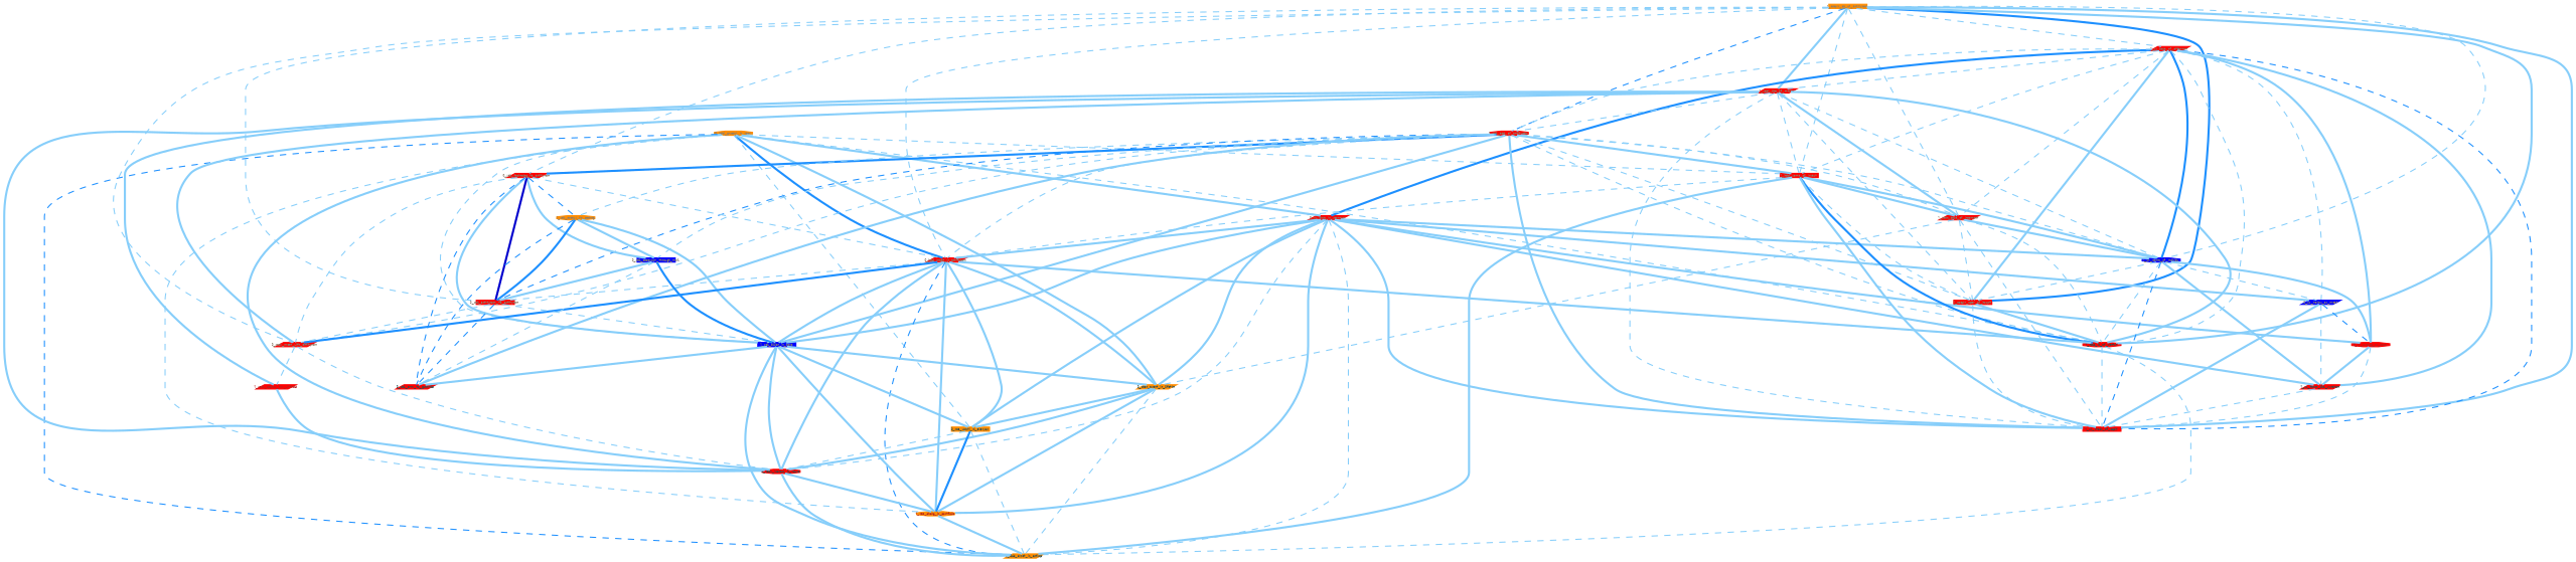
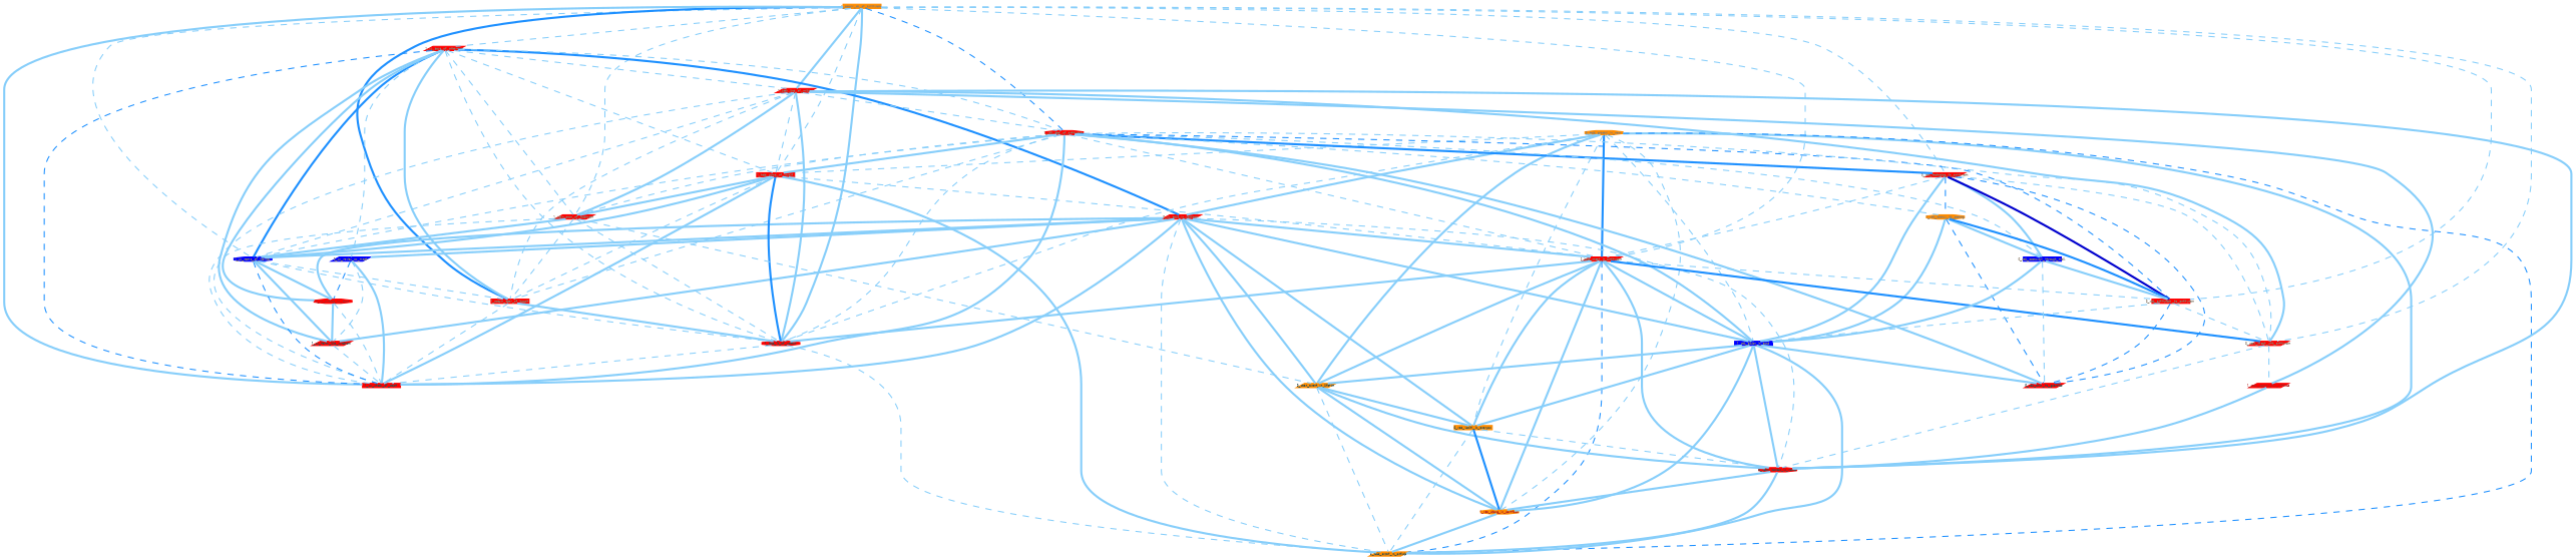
  graph {
    fontname="Patrick Hand"
    node [color=red fixedsize=true fontcolor="#8b7d6b" fontname="Patrick Hand" fontsize=4 shape=parallelogram style=filled]
    edge [color="#87cefa" fontname="Patrick Hand" style=bold w=1]
    "1_acquir_all_of_entitynam " [color=darkorange height=.06 shape=box width=.5]
    "1_us_base_of_othernum " [height=.06 width=.5]
    "0_hold_groceri_in_rear " [color=darkorange height=.06 shape=octagon width=.5]
    "1_seek_line_of_million " [height=.06 width=.5]
    "0_us_base_in_yearnum " [height=.06 width=.5]
    "1_sell_copi_of_entitynam " [height=.06 shape=octagon width=.5]
    "0_sell_technolog_to_entitynam " [height=.06 width=.5]
    "1_hold_some_of_invest " [height=.06 shape=box width=.5]
    "1_sell_access_to_packag " [color=darkorange height=.06 shape=octagon width=.5]
    "0_hold_meet_in_entitynam " [height=.06 width=.5]
    "1_seen_case_of_incompet " [height=.06 width=.5]
    "0_sell_accessori_through_mail " [color=blue height=.06 shape=box width=.5]
    "1_us_name_of_individu " [color=blue height=.06 shape=octagon width=.5]
    n14 [color=blue height=.06 label="0_us_review_as_meet" width=.5]
    "0_sell_entitynam_to_entitynam " [height=.06 shape=box width=.5]
    "1_sell_billion_in_bond " [color=blue height=.06 shape=box width=.5]
    "0_seek_meet_with_entitynam " [height=.06 width=.5]
    "1_acquir_oper_of_hospit " [height=.06 shape=box width=.5]
    "0_us_averag_as_base " [fontcolor="#b22222" height=.06 shape=octagon width=.5]
    "1_seek_approv_for_withhold " [fontcolor="#b22222" height=.06 width=.5]
    "1_see_chang_in_portfolio " [color=darkorange fontcolor="#b22222" height=.06 shape=octagon width=.5]
    "1_hold_%_of_ventur " [fontcolor="#2f4f4f" height=.06 shape=octagon width=.5]
    "1_us_stock_of_capit " [fontcolor="#2f4f4f" height=.06 shape=box width=.5]
    "1_us_term_like_syndrom " [fontcolor="#2f4f4f" height=.06 width=.5]
    "0_seen_event_in_lifetim " [color=darkorange fontcolor="#2f4f4f" height=.06 width=.5]
    "0_see_vaniti_in_everyon " [color=darkorange fontcolor="#2f4f4f" height=.06 shape=box width=.5]
    "0_seek_increas_in_round " [fontcolor="#2f4f4f" height=.06 shape=octagon width=.5]
    "0_hold_asset_in_anticip " [color=darkorange fontcolor="#2f4f4f" height=.06 width=.5]
    "0_sell_arm_to_guerrilla " [fontcolor="#2f4f4f" height=.06 width=.5]
    subgraph sub_1 {
      "1_acquir_all_of_entitynam "
      "1_us_base_of_othernum "
      "0_hold_groceri_in_rear "
      "1_seek_line_of_million "
      "0_us_base_in_yearnum "
      "1_sell_copi_of_entitynam "
      "0_sell_technolog_to_entitynam "
      "1_hold_some_of_invest "
      "1_sell_access_to_packag "
      "0_hold_meet_in_entitynam "
      "1_seen_case_of_incompet "
      "0_sell_accessori_through_mail "
      "1_us_name_of_individu "
      n14
      "0_sell_entitynam_to_entitynam "
      "1_sell_billion_in_bond "
      "0_seek_meet_with_entitynam "
      "1_acquir_oper_of_hospit "
    }
    subgraph sub_2 {
      "0_us_averag_as_base "
      "1_seek_approv_for_withhold "
      "1_see_chang_in_portfolio "
    }
    "1_acquir_all_of_entitynam " -- "1_us_base_of_othernum " [style=dashed]
    "1_acquir_all_of_entitynam " -- "1_seek_line_of_million "
    "1_acquir_all_of_entitynam " -- "1_sell_copi_of_entitynam " [color="#1e90ff" style=dashed w=2]
    "1_acquir_all_of_entitynam " -- "0_sell_technolog_to_entitynam " [style=dashed]
    "1_acquir_all_of_entitynam " -- "1_hold_some_of_invest " [style=dashed]
    "1_acquir_all_of_entitynam " -- "0_hold_meet_in_entitynam " [style=dashed]
    "1_acquir_all_of_entitynam " -- "1_seen_case_of_incompet " [style=dashed]
    "1_acquir_all_of_entitynam " -- "1_us_name_of_individu " [style=dashed]
    "1_acquir_all_of_entitynam " -- "0_sell_entitynam_to_entitynam " [style=dashed]
    "1_acquir_all_of_entitynam " -- "0_seek_meet_with_entitynam " [style=dashed]
    "1_acquir_all_of_entitynam " -- "1_acquir_oper_of_hospit " [color="#1e90ff" w=2]
    "1_acquir_all_of_entitynam " -- "1_hold_%_of_ventur "
    "1_acquir_all_of_entitynam " -- "1_us_stock_of_capit "
    "1_us_base_of_othernum " -- "1_seek_line_of_million " [style=dashed]
    "1_us_base_of_othernum " -- "0_us_base_in_yearnum " [color="#1e90ff" w=2]
    "1_us_base_of_othernum " -- "1_sell_copi_of_entitynam " [style=dashed]
    "1_us_base_of_othernum " -- "1_hold_some_of_invest " [style=dashed]
    "1_us_base_of_othernum " -- "1_seen_case_of_incompet " [style=dashed]
    "1_us_base_of_othernum " -- "1_us_name_of_individu " [color="#1e90ff" w=2]
    "1_us_base_of_othernum " -- n14 [style=dashed]
    "1_us_base_of_othernum " -- "1_acquir_oper_of_hospit "
    "1_us_base_of_othernum " -- "0_us_averag_as_base "
    "1_us_base_of_othernum " -- "1_hold_%_of_ventur " [style=dashed]
    "1_us_base_of_othernum " -- "1_us_stock_of_capit " [color="#1e90ff" style=dashed w=2]
    "1_us_base_of_othernum " -- "1_us_term_like_syndrom "
    "0_hold_groceri_in_rear " -- "0_us_base_in_yearnum "
    "0_hold_groceri_in_rear " -- "1_hold_some_of_invest " [style=dashed]
    "0_hold_groceri_in_rear " -- "0_hold_meet_in_entitynam " [color="#1e90ff" w=2]
    "0_hold_groceri_in_rear " -- "1_sell_billion_in_bond " [style=dashed]
    "0_hold_groceri_in_rear " -- "1_see_chang_in_portfolio " [style=dashed]
    "0_hold_groceri_in_rear " -- "1_hold_%_of_ventur " [style=dashed]
    "0_hold_groceri_in_rear " -- "0_seen_event_in_lifetim "
    "0_hold_groceri_in_rear " -- "0_see_vaniti_in_everyon " [style=dashed]
    "0_hold_groceri_in_rear " -- "0_seek_increas_in_round "
    "0_hold_groceri_in_rear " -- "0_hold_asset_in_anticip " [color="#1e90ff" style=dashed w=2]
    "1_seek_line_of_million " -- "1_sell_copi_of_entitynam " [style=dashed]
    "1_seek_line_of_million " -- "1_hold_some_of_invest " [style=dashed]
    "1_seek_line_of_million " -- "1_seen_case_of_incompet "
    "1_seek_line_of_million " -- "1_us_name_of_individu " [style=dashed]
    "1_seek_line_of_million " -- "0_seek_meet_with_entitynam "
    "1_seek_line_of_million " -- "1_acquir_oper_of_hospit " [style=dashed]
    "1_seek_line_of_million " -- "1_seek_approv_for_withhold "
    "1_seek_line_of_million " -- "1_hold_%_of_ventur "
    "1_seek_line_of_million " -- "1_us_stock_of_capit " [style=dashed]
    "1_seek_line_of_million " -- "0_seek_increas_in_round "
    "0_us_base_in_yearnum " -- "0_hold_meet_in_entitynam "
    "0_us_base_in_yearnum " -- "1_us_name_of_individu "
    "0_us_base_in_yearnum " -- n14
    "0_us_base_in_yearnum " -- "1_sell_billion_in_bond "
    "0_us_base_in_yearnum " -- "0_us_averag_as_base "
    "0_us_base_in_yearnum " -- "1_see_chang_in_portfolio "
    "0_us_base_in_yearnum " -- "1_us_stock_of_capit "
    "0_us_base_in_yearnum " -- "1_us_term_like_syndrom "
    "0_us_base_in_yearnum " -- "0_seen_event_in_lifetim "
    "0_us_base_in_yearnum " -- "0_see_vaniti_in_everyon "
    "0_us_base_in_yearnum " -- "0_seek_increas_in_round " [style=dashed]
    "0_us_base_in_yearnum " -- "0_hold_asset_in_anticip " [style=dashed]
    "1_sell_copi_of_entitynam " -- "0_sell_technolog_to_entitynam " [color="#1e90ff" w=2]
    "1_sell_copi_of_entitynam " -- "1_hold_some_of_invest "
    "1_sell_copi_of_entitynam " -- "1_sell_access_to_packag " [style=dashed]
    "1_sell_copi_of_entitynam " -- "0_hold_meet_in_entitynam " [style=dashed]
    "1_sell_copi_of_entitynam " -- "1_seen_case_of_incompet " [style=dashed]
    "1_sell_copi_of_entitynam " -- "0_sell_accessori_through_mail " [style=dashed]
    "1_sell_copi_of_entitynam " -- "1_us_name_of_individu " [style=dashed]
    "1_sell_copi_of_entitynam " -- "0_sell_entitynam_to_entitynam " [color="#1e90ff" style=dashed w=2]
    "1_sell_copi_of_entitynam " -- "1_sell_billion_in_bond "
    "1_sell_copi_of_entitynam " -- "0_seek_meet_with_entitynam " [style=dashed]
    "1_sell_copi_of_entitynam " -- "1_acquir_oper_of_hospit " [style=dashed]
    "1_sell_copi_of_entitynam " -- "1_hold_%_of_ventur " [style=dashed]
    "1_sell_copi_of_entitynam " -- "1_us_stock_of_capit "
    "1_sell_copi_of_entitynam " -- "0_sell_arm_to_guerrilla "
    "0_sell_technolog_to_entitynam " -- "1_sell_access_to_packag " [color="#1e90ff" style=dashed w=2]
    "0_sell_technolog_to_entitynam " -- "0_hold_meet_in_entitynam " [style=dashed]
    "0_sell_technolog_to_entitynam " -- "0_sell_accessori_through_mail "
    "0_sell_technolog_to_entitynam " -- "0_sell_entitynam_to_entitynam " [color="#0000cd" w=3]
    "0_sell_technolog_to_entitynam " -- "1_sell_billion_in_bond "
    "0_sell_technolog_to_entitynam " -- "0_seek_meet_with_entitynam " [style=dashed]
    "0_sell_technolog_to_entitynam " -- "0_sell_arm_to_guerrilla " [color="#1e90ff" style=dashed w=2]
    "1_hold_some_of_invest " -- "0_hold_meet_in_entitynam " [style=dashed]
    "1_hold_some_of_invest " -- "1_seen_case_of_incompet "
    "1_hold_some_of_invest " -- "1_us_name_of_individu "
    "1_hold_some_of_invest " -- "1_acquir_oper_of_hospit " [style=dashed]
    "1_hold_some_of_invest " -- "1_hold_%_of_ventur " [color="#1e90ff" w=2]
    "1_hold_some_of_invest " -- "1_us_stock_of_capit "
    "1_hold_some_of_invest " -- "0_hold_asset_in_anticip "
    "1_sell_access_to_packag " -- "0_sell_accessori_through_mail "
    "1_sell_access_to_packag " -- "0_sell_entitynam_to_entitynam " [color="#1e90ff" w=2]
    "1_sell_access_to_packag " -- "1_sell_billion_in_bond "
    "1_sell_access_to_packag " -- "0_sell_arm_to_guerrilla " [color="#1e90ff" style=dashed w=2]
    "0_hold_meet_in_entitynam " -- "0_sell_entitynam_to_entitynam " [style=dashed]
    "0_hold_meet_in_entitynam " -- "1_sell_billion_in_bond "
    "0_hold_meet_in_entitynam " -- "0_seek_meet_with_entitynam " [color="#1e90ff" w=2]
    "0_hold_meet_in_entitynam " -- "1_see_chang_in_portfolio "
    "0_hold_meet_in_entitynam " -- "1_hold_%_of_ventur "
    "0_hold_meet_in_entitynam " -- "0_seen_event_in_lifetim "
    "0_hold_meet_in_entitynam " -- "0_see_vaniti_in_everyon "
    "0_hold_meet_in_entitynam " -- "0_seek_increas_in_round "
    "0_hold_meet_in_entitynam " -- "0_hold_asset_in_anticip " [color="#1e90ff" style=dashed w=2]
    "1_seen_case_of_incompet " -- "1_us_name_of_individu "
    "1_seen_case_of_incompet " -- "1_acquir_oper_of_hospit " [style=dashed]
    "1_seen_case_of_incompet " -- "1_hold_%_of_ventur " [style=dashed]
    "1_seen_case_of_incompet " -- "1_us_stock_of_capit " [style=dashed]
    "1_seen_case_of_incompet " -- "0_seen_event_in_lifetim " [style=dashed]
    "0_sell_accessori_through_mail " -- "0_sell_entitynam_to_entitynam "
-   "0_sell_accessori_through_mail " -- "1_sell_billion_in_bond " [color="#1e90ff"]
+   "0_sell_accessori_through_mail " -- "1_sell_billion_in_bond "
    "0_sell_accessori_through_mail " -- "0_sell_arm_to_guerrilla " [style=dashed]
-   "1_us_name_of_individu " -- n14 [style=dashed]
    "1_us_name_of_individu " -- "1_acquir_oper_of_hospit " [style=dashed]
    "1_us_name_of_individu " -- "0_us_averag_as_base "
    "1_us_name_of_individu " -- "1_hold_%_of_ventur " [style=dashed]
    "1_us_name_of_individu " -- "1_us_stock_of_capit " [color="#1e90ff" style=dashed w=2]
    "1_us_name_of_individu " -- "1_us_term_like_syndrom "
    n14 -- "0_us_averag_as_base " [color="#1e90ff" style=dashed w=2]
    n14 -- "1_us_stock_of_capit "
    n14 -- "1_us_term_like_syndrom " [style=dashed]
    "0_sell_entitynam_to_entitynam " -- "1_sell_billion_in_bond " [style=dashed]
    "0_sell_entitynam_to_entitynam " -- "0_seek_meet_with_entitynam " [style=dashed]
    "0_sell_entitynam_to_entitynam " -- "0_sell_arm_to_guerrilla " [color="#1e90ff" style=dashed w=2]
    "1_sell_billion_in_bond " -- "1_see_chang_in_portfolio "
    "1_sell_billion_in_bond " -- "0_seen_event_in_lifetim "
    "1_sell_billion_in_bond " -- "0_see_vaniti_in_everyon "
    "1_sell_billion_in_bond " -- "0_seek_increas_in_round "
    "1_sell_billion_in_bond " -- "0_hold_asset_in_anticip "
    "1_sell_billion_in_bond " -- "0_sell_arm_to_guerrilla "
    "0_seek_meet_with_entitynam " -- "1_seek_approv_for_withhold " [style=dashed]
    "0_seek_meet_with_entitynam " -- "0_seek_increas_in_round " [style=dashed]
    "1_acquir_oper_of_hospit " -- "1_hold_%_of_ventur "
    "1_acquir_oper_of_hospit " -- "1_us_stock_of_capit " [style=dashed]
    "0_us_averag_as_base " -- "1_us_stock_of_capit " [style=dashed]
    "0_us_averag_as_base " -- "1_us_term_like_syndrom "
    "1_seek_approv_for_withhold " -- "0_seek_increas_in_round "
    "1_see_chang_in_portfolio " -- "0_hold_asset_in_anticip "
    "1_hold_%_of_ventur " -- "1_us_stock_of_capit " [style=dashed]
    "1_hold_%_of_ventur " -- "0_hold_asset_in_anticip " [style=dashed]
    "1_us_term_like_syndrom " -- "1_us_stock_of_capit " [style=dashed]
    "0_seen_event_in_lifetim " -- "1_see_chang_in_portfolio "
    "0_seen_event_in_lifetim " -- "0_see_vaniti_in_everyon "
    "0_seen_event_in_lifetim " -- "0_seek_increas_in_round "
    "0_seen_event_in_lifetim " -- "0_hold_asset_in_anticip " [style=dashed]
    "0_see_vaniti_in_everyon " -- "1_see_chang_in_portfolio " [color="#1e90ff" w=2]
    "0_see_vaniti_in_everyon " -- "0_seek_increas_in_round " [style=dashed]
    "0_see_vaniti_in_everyon " -- "0_hold_asset_in_anticip " [style=dashed]
    "0_seek_increas_in_round " -- "1_see_chang_in_portfolio "
    "0_seek_increas_in_round " -- "0_hold_asset_in_anticip "
  }
